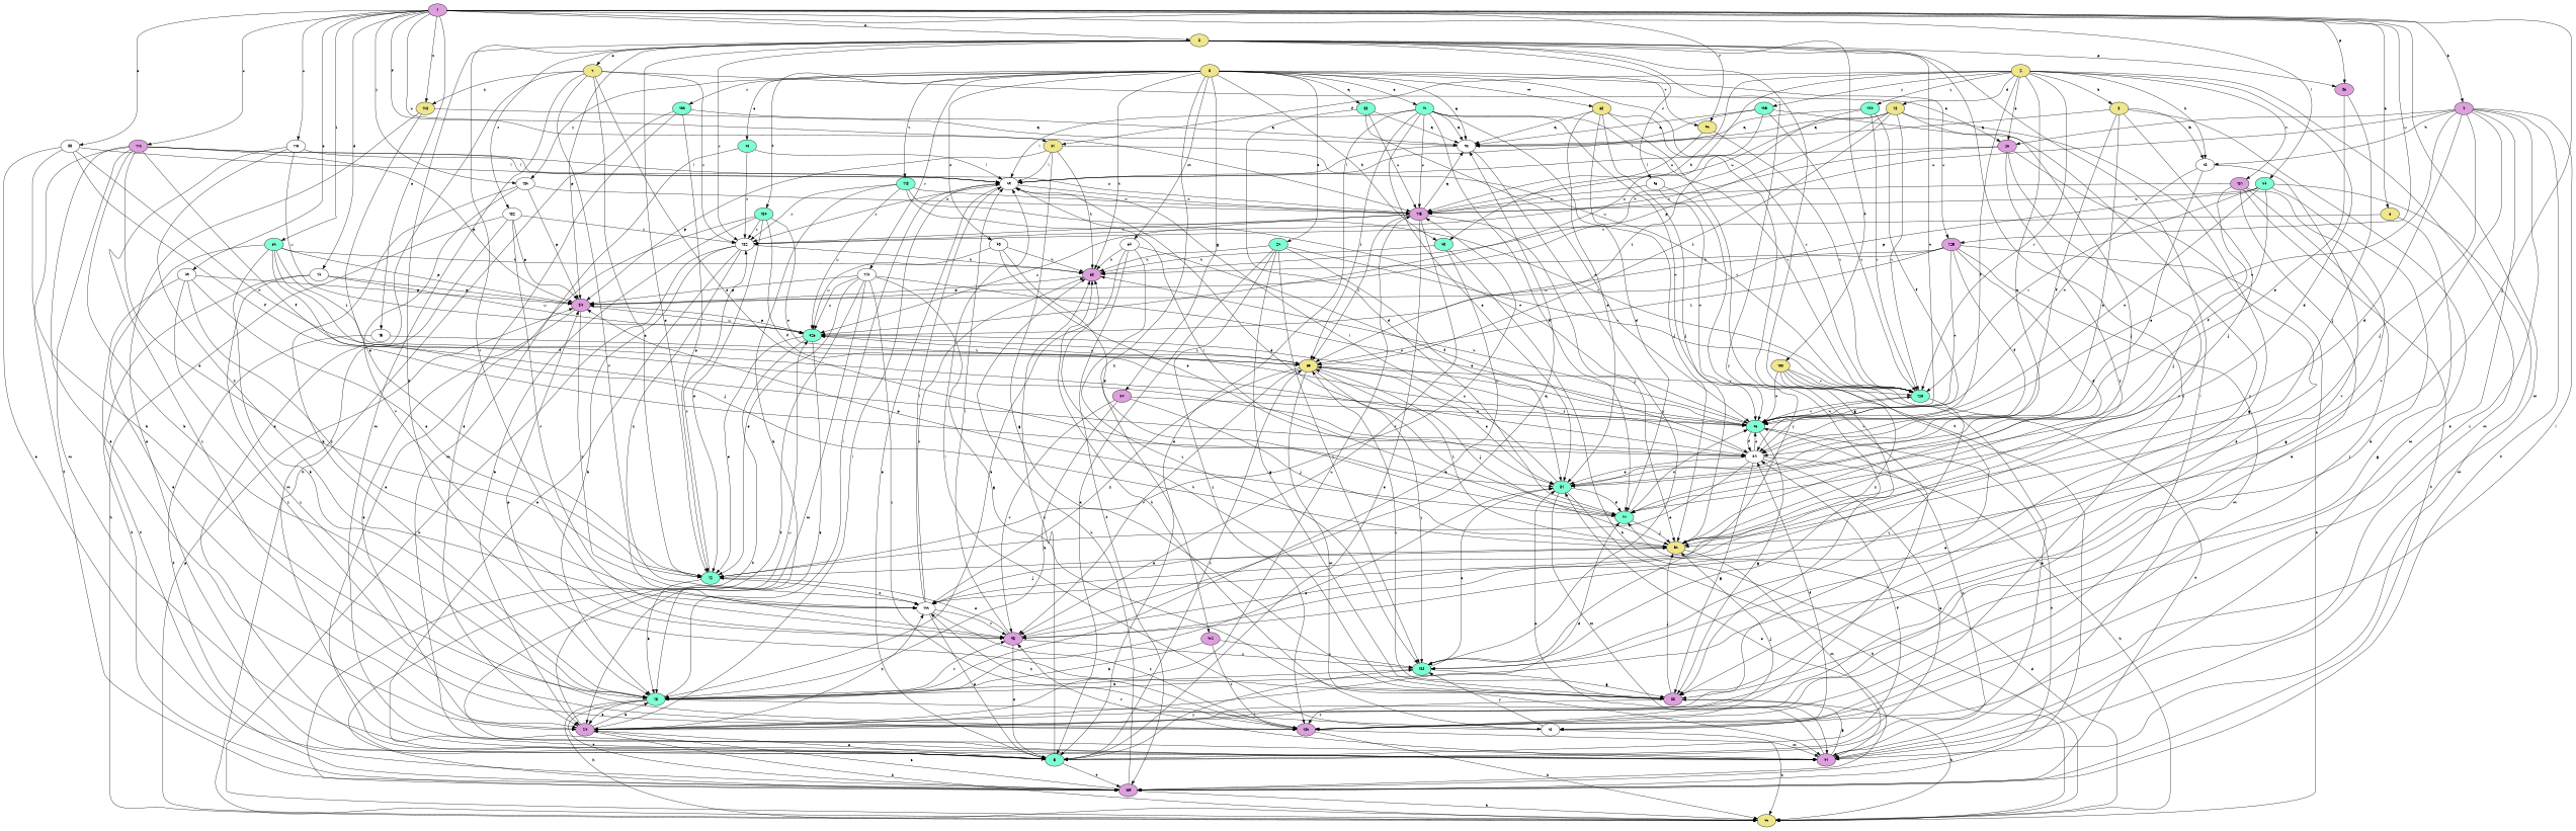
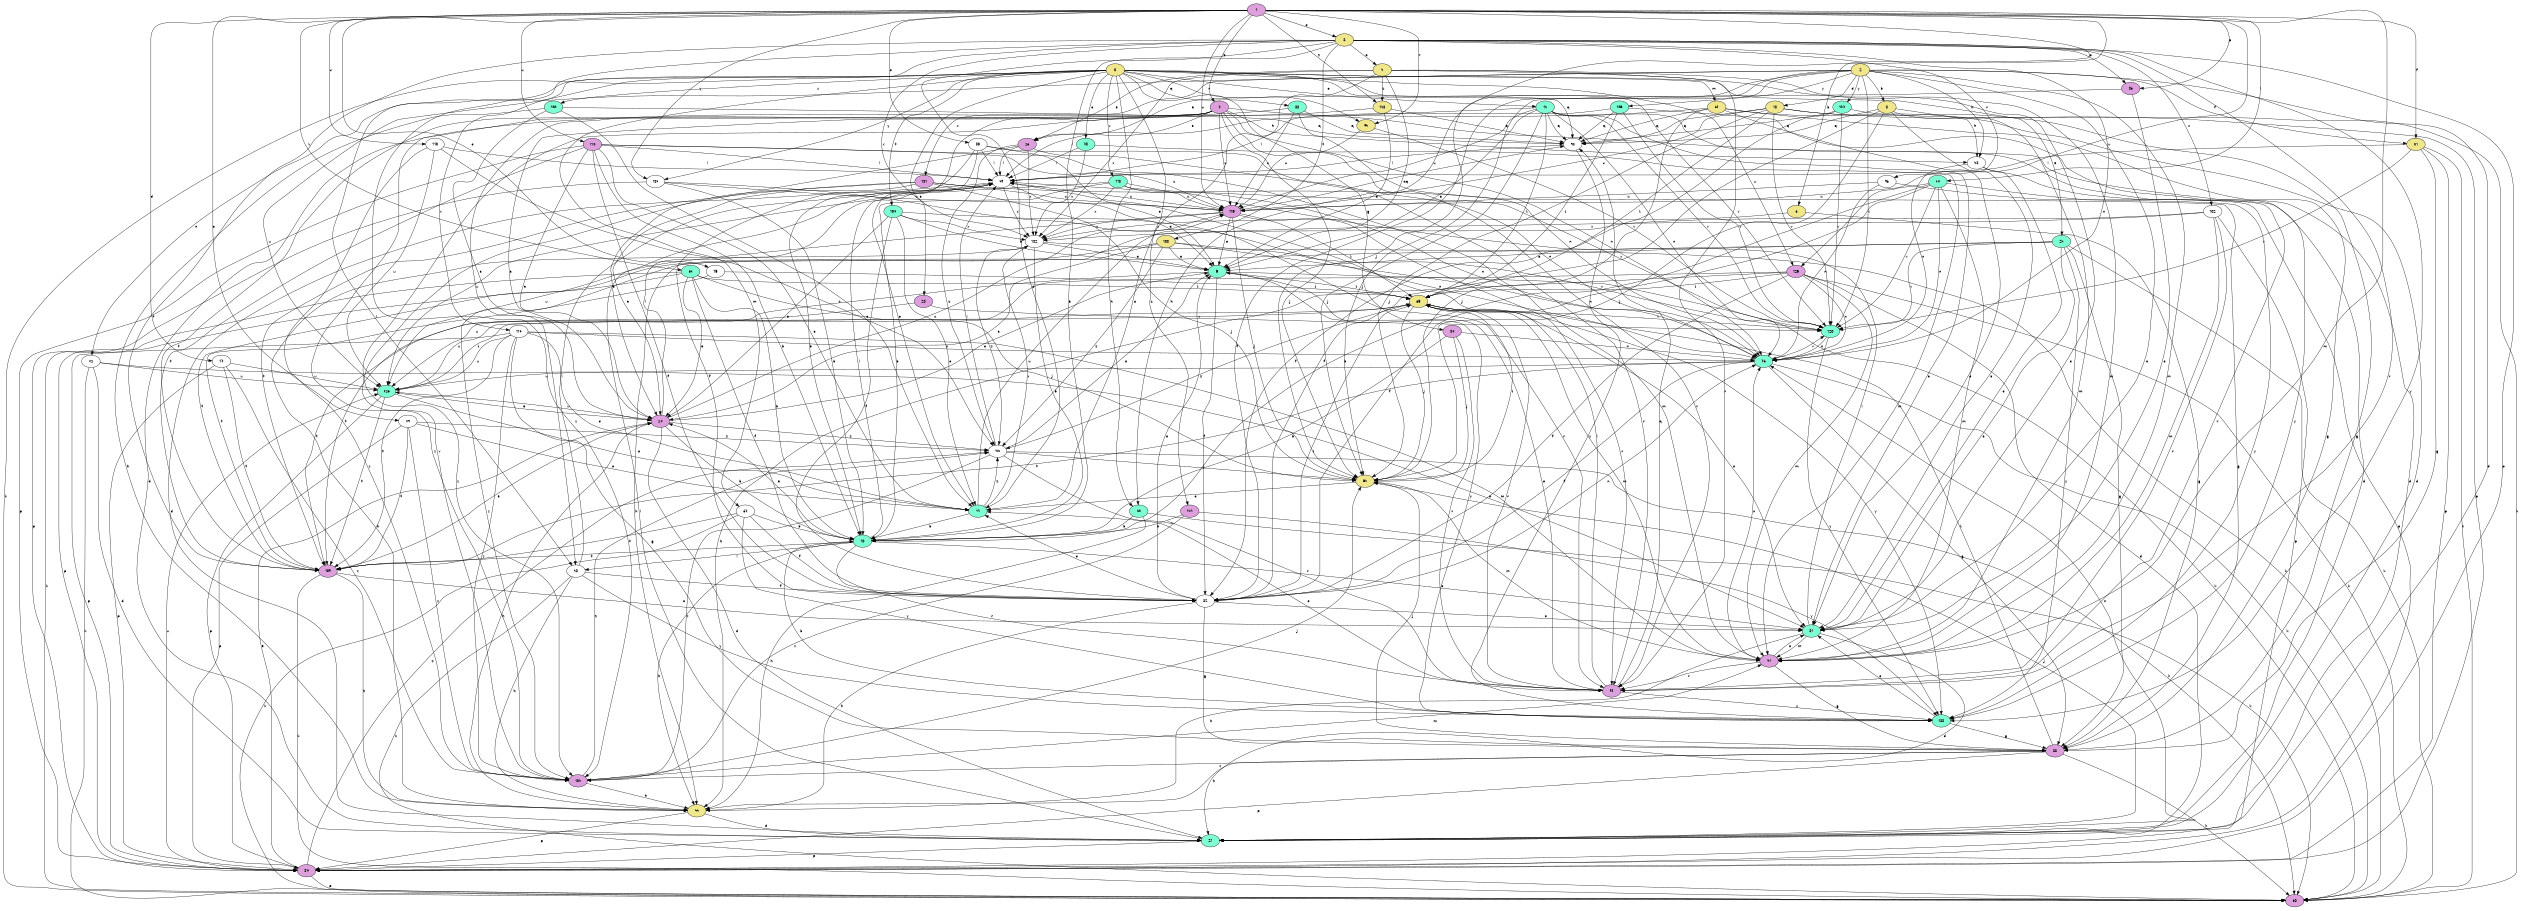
  strict digraph {
    fontname="Patrick Hand"
    node [fillcolor=aquamarine fontname="Patrick Hand" style=filled]
    edge [fontname="Patrick Hand"]
    0 [fillcolor=khaki]
    14
+   23 [fillcolor=plum]
    24
    37 [fillcolor=plum]
    40
    60 [fillcolor=plum]
    67 [fillcolor=white]
    68 [fillcolor=khaki]
-   72 [fillcolor=white label=70]
+   72 [fillcolor=white]
    78
    88
    93 [fillcolor=white]
    94 [fillcolor=khaki]
    107
    117 [fillcolor=white]
    118
    120
    125 [fillcolor=plum]
    130
    134 [fillcolor=white]
    142 [fillcolor=plum]
    54 [fillcolor=khaki]
    115 [fillcolor=plum]
    21
    81
    76
    5
    65 [fillcolor=khaki]
    49 [fillcolor=white]
    109 [fillcolor=plum]
    104 [fillcolor=plum]
    138
    38 [fillcolor=plum]
    10
    98 [fillcolor=plum]
    44 [fillcolor=khaki]
    87 [fillcolor=plum]
    32 [fillcolor=white]
    n40 [label=726]
    71 [fillcolor=plum]
    132 [fillcolor=white]
    n43 [label=12]
    27 [fillcolor=plum]
    1 [fillcolor=plum]
    3 [fillcolor=khaki]
    6 [fillcolor=khaki]
    7 [fillcolor=plum]
    15 [fillcolor=white]
    17 [fillcolor=white]
    31 [fillcolor=khaki]
    47
    64
    79 [fillcolor=white]
    80 [fillcolor=white]
    86 [fillcolor=plum]
    110 [fillcolor=white]
    113 [fillcolor=plum]
    143 [fillcolor=khaki]
    4 [fillcolor=khaki]
    48 [fillcolor=white]
    96 [fillcolor=white]
    102 [fillcolor=white]
    108 [fillcolor=khaki]
    26 [fillcolor=plum]
    43 [fillcolor=white]
    144 [fillcolor=white]
    2 [fillcolor=khaki]
    8 [fillcolor=khaki]
    18 [fillcolor=khaki]
    131 [fillcolor=plum]
    135
    137
    0 -> 14 [label=c]
+   0 -> 23 [label=e]
    0 -> 24 [label=e]
    0 -> 37 [label=g]
    0 -> 40 [label=h]
    0 -> 60 [label=k]
    0 -> 67 [label=m]
    0 -> 68 [label=m]
    0 -> 72 [label=n]
    0 -> 78 [label=o]
    0 -> 88 [label=q]
    0 -> 93 [label=q]
    0 -> 94 [label=r]
    0 -> 107 [label=t]
    0 -> 117 [label=v]
    0 -> 118 [label=v]
    0 -> 120 [label=v]
    0 -> 125 [label=w]
    0 -> 130 [label=x]
    0 -> 134 [label=y]
    0 -> 142 [label=z]
    14 -> 93 [label=q]
    14 -> 120 [label=v]
    14 -> 54 [label=j]
    14 -> 115 [label=u]
    14 -> 21 [label=d]
    14 -> 81 [label=o]
    14 -> 76 [label=n]
    14 -> 5 [label=a]
    14 -> 65 [label=l]
    14 -> 49 [label=i]
+   23 -> 120 [label=v]
+   23 -> 109 [label=t]
    24 -> 60 [label=k]
    24 -> 120 [label=v]
    24 -> 81 [label=o]
    24 -> 5 [label=a]
    24 -> 104 [label=s]
    24 -> 138 [label=y]
    24 -> 38 [label=g]
    37 -> 54 [label=j]
    37 -> 76 [label=n]
    37 -> 10 [label=b]
    37 -> 98 [label=r]
    40 -> 60 [label=k]
    40 -> 10 [label=b]
    40 -> 44 [label=h]
-   60 -> 87 [label=p]
+   87 -> 60 [label=p]
    67 -> 60 [label=k]
    67 -> 109 [label=t]
    67 -> 138 [label=y]
    67 -> 10 [label=b]
    67 -> 32 [label=f]
    68 -> 93 [label=q]
    68 -> 54 [label=j]
    68 -> 21 [label=d]
    68 -> 81 [label=o]
    68 -> 104 [label=v]
    68 -> 38 [label=g]
    72 -> 60 [label=k]
    72 -> 21 [label=d]
    72 -> 81 [label=o]
    72 -> n40 [label=w]
    78 -> 49 [label=i]
    78 -> 71 [label=m]
    78 -> 132 [label=x]
    88 -> 93 [label=q]
    88 -> 115 [label=u]
    88 -> 21 [label=d]
    88 -> 76 [label=n]
    93 -> 49 [label=i]
    93 -> 138 [label=y]
    94 -> 120 [label=v]
    94 -> 115 [label=u]
    107 -> 76 [label=n]
    107 -> 5 [label=a]
    107 -> 32 [label=f]
    107 -> 132 [label=x]
    107 -> n43 [label=c]
    107 -> 27 [label=e]
    117 -> 76 [label=n]
    117 -> 109 [label=t]
    117 -> 104 [label=s]
    117 -> 38 [label=g]
    117 -> 87 [label=p]
    117 -> n40 [label=w]
    117 -> 71 [label=m]
    117 -> n43 [label=c]
    118 -> 120 [label=v]
    118 -> 115 [label=u]
    118 -> 76 [label=n]
    118 -> 10 [label=b]
    118 -> n40 [label=w]
    118 -> 132 [label=x]
    120 -> 76 [label=n]
    120 -> 138 [label=y]
    125 -> 60 [label=k]
    125 -> 21 [label=d]
    125 -> 76 [label=n]
    125 -> 65 [label=l]
    125 -> 44 [label=h]
    125 -> 32 [label=f]
    125 -> n40 [label=w]
    125 -> 71 [label=m]
    130 -> 93 [label=q]
    130 -> 44 [label=h]
    130 -> n43 [label=c]
    130 -> 27 [label=e]
    134 -> 115 [label=u]
    134 -> 10 [label=b]
    134 -> 98 [label=r]
    134 -> 87 [label=p]
    142 -> 104 [label=s]
    142 -> 138 [label=y]
    142 -> 10 [label=b]
    54 -> 65 [label=l]
    54 -> 71 [label=m]
    54 -> n43 [label=c]
    115 -> 93 [label=q]
    115 -> 54 [label=j]
    115 -> 5 [label=a]
    115 -> 65 [label=l]
    115 -> 98 [label=r]
    115 -> n40 [label=w]
    115 -> 132 [label=x]
    21 -> 54 [label=j]
    21 -> 76 [label=n]
    21 -> 49 [label=i]
    21 -> 87 [label=p]
    81 -> 21 [label=d]
    81 -> 49 [label=i]
    81 -> 44 [label=h]
    81 -> 71 [label=m]
    76 -> 60 [label=k]
    76 -> 120 [label=v]
    76 -> 109 [label=t]
    76 -> 38 [label=g]
    76 -> 32 [label=f]
    76 -> n40 [label=w]
    5 -> 60 [label=k]
    5 -> 65 [label=l]
    5 -> 109 [label=t]
    5 -> 138 [label=y]
    5 -> 32 [label=f]
    65 -> 120 [label=v]
    65 -> 54 [label=j]
    65 -> 81 [label=o]
    65 -> 138 [label=y]
    65 -> 98 [label=r]
    65 -> n40 [label=w]
    65 -> 71 [label=m]
    65 -> 144 [label=z]
    49 -> 115 [label=u]
    49 -> 21 [label=d]
    49 -> 5 [label=a]
    49 -> 132 [label=x]
    109 -> 60 [label=k]
    109 -> 81 [label=o]
    109 -> 44 [label=h]
    109 -> 27 [label=e]
    104 -> 54 [label=j]
    104 -> 44 [label=h]
    104 -> 71 [label=m]
    104 -> 144 [label=z]
    138 -> 81 [label=o]
    138 -> 38 [label=g]
    138 -> 10 [label=b]
    38 -> 60 [label=k]
    38 -> 54 [label=j]
    38 -> 65 [label=l]
    38 -> 104 [label=s]
    38 -> 44 [label=h]
    38 -> 87 [label=p]
    10 -> 81 [label=o]
    10 -> 49 [label=i]
    10 -> 109 [label=t]
    10 -> 98 [label=r]
    10 -> 44 [label=h]
    10 -> 27 [label=e]
    10 -> 48 [label=i]
    98 -> 93 [label=q]
    98 -> 5 [label=a]
    98 -> 49 [label=i]
    98 -> 138 [label=y]
    98 -> n43 [label=c]
    44 -> 21 [label=d]
    44 -> 87 [label=p]
    87 -> n40 [label=w]
    87 -> 27 [label=e]
    87 -> 144 [label=z]
    32 -> 81 [label=o]
    32 -> 76 [label=n]
    32 -> 5 [label=a]
    32 -> 65 [label=l]
    32 -> 38 [label=g]
    32 -> 44 [label=h]
    32 -> n43 [label=c]
    n40 -> 65 [label=l]
    n40 -> 109 [label=t]
    n40 -> 87 [label=p]
    n40 -> n43 [label=c]
    n40 -> 27 [label=e]
    71 -> 81 [label=o]
    71 -> 76 [label=n]
    71 -> 38 [label=g]
    71 -> 98 [label=r]
    132 -> 60 [label=k]
    132 -> 5 [label=a]
    132 -> 10 [label=b]
    132 -> 44 [label=h]
    132 -> 144 [label=z]
    n43 -> 115 [label=u]
    n43 -> 10 [label=b]
    n43 -> 132 [label=x]
    n43 -> 144 [label=z]
    27 -> 115 [label=u]
    27 -> 21 [label=d]
    27 -> 5 [label=a]
    27 -> 49 [label=i]
    27 -> 10 [label=b]
    27 -> 44 [label=h]
    27 -> n40 [label=w]
    27 -> 144 [label=z]
    1 -> 94 [label=r]
    1 -> 125 [label=w]
    1 -> 134 [label=y]
    1 -> 54 [label=j]
    1 -> 115 [label=u]
    1 -> 71 [label=m]
    1 -> 3 [label=a]
    1 -> 6 [label=b]
    1 -> 7 [label=b]
    1 -> 15 [label=c]
    1 -> 17 [label=d]
    1 -> 31 [label=f]
    1 -> 47 [label=i]
    1 -> 64 [label=l]
    1 -> 79 [label=o]
    1 -> 80 [label=o]
    1 -> 86 [label=p]
    1 -> 110 [label=u]
    1 -> 113 [label=u]
    1 -> 143 [label=z]
    3 -> 76 [label=n]
    3 -> 109 [label=t]
    3 -> 104 [label=s]
    3 -> 138 [label=y]
    3 -> 10 [label=b]
    3 -> 98 [label=r]
    3 -> 87 [label=p]
    3 -> 132 [label=x]
    3 -> n43 [label=c]
    3 -> 86 [label=p]
    3 -> 4 [label=a]
    3 -> 48 [label=i]
    3 -> 96 [label=r]
    3 -> 102 [label=s]
    3 -> 108 [label=t]
    6 -> 38 [label=g]
    6 -> 132 [label=x]
    7 -> 54 [label=j]
    7 -> 115 [label=u]
    7 -> 21 [label=d]
    7 -> 76 [label=n]
    7 -> 109 [label=t]
    7 -> 104 [label=s]
    7 -> 98 [label=r]
    7 -> 27 [label=e]
    7 -> 48 [label=i]
    7 -> 26 [label=e]
    7 -> 43 [label=h]
    15 -> 65 [label=l]
    15 -> 109 [label=t]
    17 -> 109 [label=t]
    17 -> 104 [label=s]
    17 -> 87 [label=p]
    17 -> n40 [label=w]
    31 -> 60 [label=k]
    31 -> 120 [label=v]
    31 -> 49 [label=i]
    31 -> 38 [label=g]
    31 -> 87 [label=p]
    47 -> 120 [label=v]
    47 -> 115 [label=u]
    47 -> 76 [label=n]
    47 -> 10 [label=b]
    47 -> 87 [label=p]
    47 -> 32 [label=f]
    47 -> 71 [label=m]
    64 -> 60 [label=k]
    64 -> 54 [label=j]
    64 -> 65 [label=l]
    64 -> 10 [label=b]
    64 -> 87 [label=p]
    64 -> 32 [label=f]
    64 -> 27 [label=e]
    79 -> 109 [label=t]
    79 -> 104 [label=s]
    79 -> 87 [label=p]
    79 -> n43 [label=c]
    79 -> 144 [label=z]
    80 -> 76 [label=n]
    80 -> 5 [label=a]
    80 -> 49 [label=i]
    80 -> 10 [label=b]
    80 -> 32 [label=f]
    86 -> 54 [label=j]
    86 -> 81 [label=o]
    110 -> 49 [label=i]
    110 -> 104 [label=s]
    110 -> n40 [label=w]
    110 -> 144 [label=z]
    113 -> 115 [label=u]
    113 -> 49 [label=i]
    113 -> 109 [label=t]
    113 -> 10 [label=b]
    113 -> 87 [label=p]
    113 -> 32 [label=f]
    113 -> 71 [label=m]
    113 -> n43 [label=c]
    113 -> 27 [label=e]
    143 -> 93 [label=q]
    143 -> 5 [label=a]
    143 -> n43 [label=c]
    4 -> 81 [label=o]
    4 -> 5 [label=a]
    4 -> 98 [label=r]
    4 -> 71 [label=m]
    4 -> 132 [label=x]
    4 -> n43 [label=c]
    4 -> 143 [label=z]
    4 -> 26 [label=e]
    48 -> 60 [label=k]
    48 -> 49 [label=i]
    48 -> 138 [label=y]
    48 -> 44 [label=h]
    48 -> 32 [label=f]
    96 -> 115 [label=u]
    96 -> 76 [label=n]
    96 -> 138 [label=y]
    102 -> 98 [label=r]
    102 -> 44 [label=h]
    102 -> 87 [label=p]
    102 -> 71 [label=m]
    102 -> 132 [label=x]
    108 -> 120 [label=v]
    108 -> 76 [label=n]
    108 -> 5 [label=a]
    108 -> 109 [label=t]
    108 -> 27 [label=e]
    108 -> 144 [label=z]
    26 -> 49 [label=i]
    26 -> 98 [label=r]
    26 -> 132 [label=x]
    26 -> 27 [label=e]
    26 -> 144 [label=z]
    43 -> 81 [label=o]
    43 -> 76 [label=n]
    43 -> 98 [label=r]
    144 -> 60 [label=k]
    144 -> 54 [label=j]
    144 -> 5 [label=a]
    144 -> 49 [label=i]
    144 -> 104 [label=s]
    144 -> 98 [label=r]
    2 -> 40 [label=h]
    2 -> 120 [label=v]
    2 -> 21 [label=d]
    2 -> 81 [label=o]
    2 -> 32 [label=f]
    2 -> n40 [label=w]
    2 -> 71 [label=m]
    2 -> 31 [label=f]
    2 -> 26 [label=e]
    2 -> 43 [label=h]
    2 -> 8 [label=b]
    2 -> 18 [label=d]
    2 -> 131 [label=x]
    2 -> 135 [label=y]
    2 -> 137 [label=y]
    8 -> 93 [label=q]
    8 -> 54 [label=j]
    8 -> 81 [label=o]
    8 -> 32 [label=f]
    8 -> 71 [label=m]
    8 -> 43 [label=h]
    18 -> 93 [label=q]
    18 -> 120 [label=v]
    18 -> 54 [label=j]
    18 -> 115 [label=u]
    18 -> 65 [label=l]
    18 -> 38 [label=g]
    18 -> 87 [label=p]
    131 -> 54 [label=j]
    131 -> 115 [label=u]
    131 -> 109 [label=t]
    131 -> 104 [label=s]
    131 -> 38 [label=g]
    131 -> 27 [label=e]
    135 -> 93 [label=q]
    135 -> 120 [label=v]
    135 -> 65 [label=l]
    135 -> 49 [label=i]
    135 -> 138 [label=y]
    137 -> 60 [label=k]
    137 -> 93 [label=q]
    137 -> 120 [label=v]
    137 -> 32 [label=f]
  }
